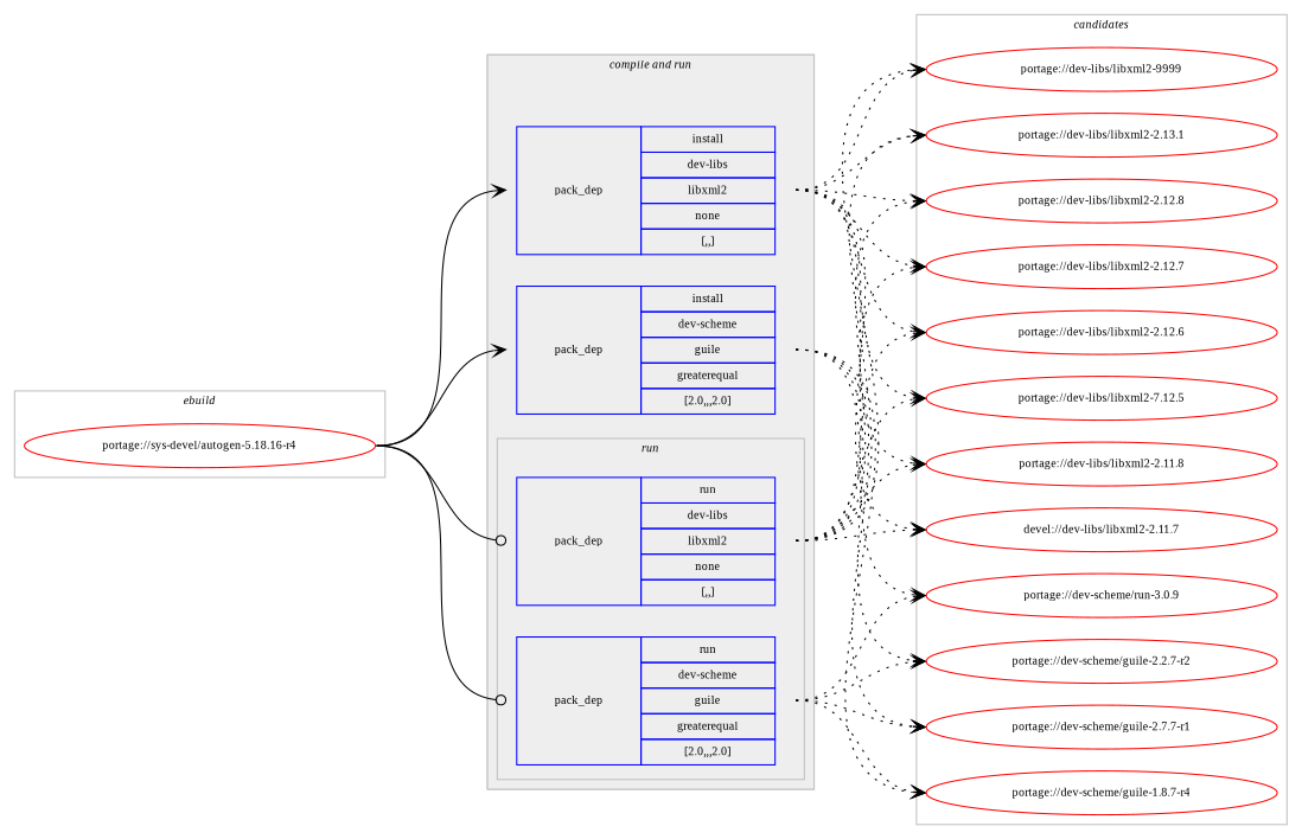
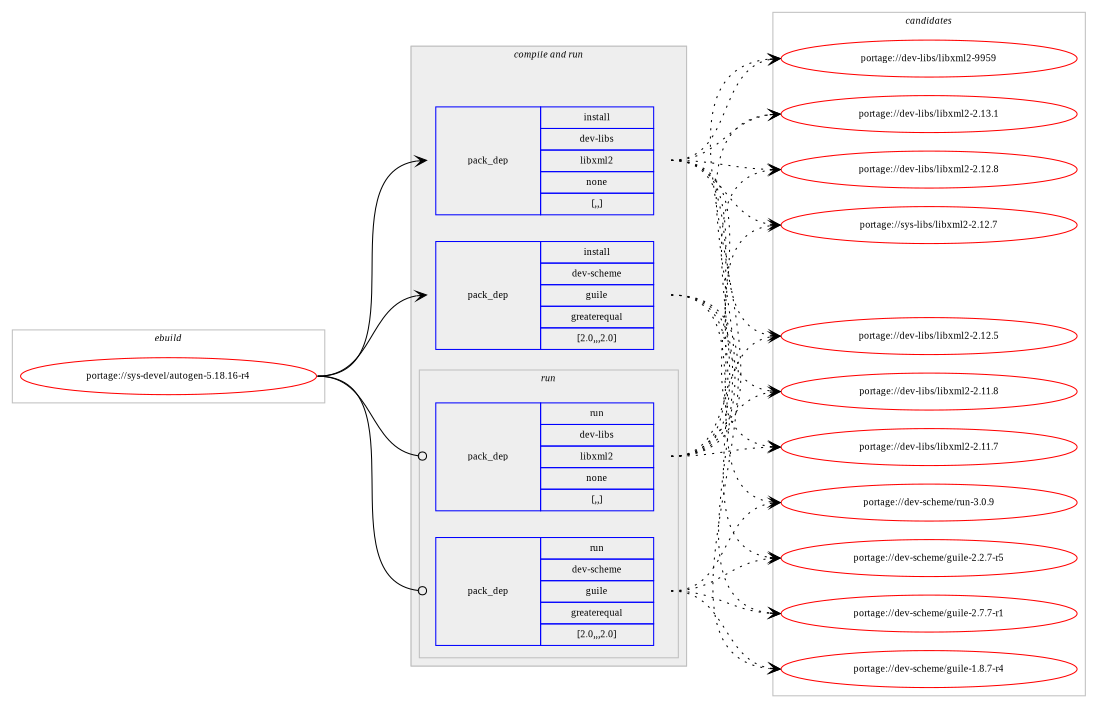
  digraph {
    compound=true
    concentrate=true
    fontname="Liberation Serif"
    fontsize=10
    newrank=true
    rankdir=LR
    ranksep=1.5
    node [color=red fontname="Liberation Serif" fontsize=10]
    edge [arrowhead=vee fontname="Liberation Serif" headport=w style=dotted tailport=e weight=100]
    n1 [label="portage://sys-devel/autogen-5.18.16-r4" width=4]
    n2 [color=blue label=<<TABLE BORDER="0" CELLBORDER="1" CELLSPACING="0" CELLPADDING="4" WIDTH="220"><TR><TD ROWSPAN="6" CELLPADDING="30">pack_dep</TD></TR><TR><TD WIDTH="110">install</TD></TR><TR><TD>dev-libs</TD></TR><TR><TD>libxml2</TD></TR><TR><TD>none</TD></TR><TR><TD>[,,]</TD></TR></TABLE>> shape=none]
    n3 [color=blue label=<<TABLE BORDER="0" CELLBORDER="1" CELLSPACING="0" CELLPADDING="4" WIDTH="220"><TR><TD ROWSPAN="6" CELLPADDING="30">pack_dep</TD></TR><TR><TD WIDTH="110">install</TD></TR><TR><TD>dev-scheme</TD></TR><TR><TD>guile</TD></TR><TR><TD>greaterequal</TD></TR><TR><TD>[2.0,,,2.0]</TD></TR></TABLE>> shape=none]
    n4 [color=blue label=<<TABLE BORDER="0" CELLBORDER="1" CELLSPACING="0" CELLPADDING="4" WIDTH="220"><TR><TD ROWSPAN="6" CELLPADDING="30">pack_dep</TD></TR><TR><TD WIDTH="110">run</TD></TR><TR><TD>dev-libs</TD></TR><TR><TD>libxml2</TD></TR><TR><TD>none</TD></TR><TR><TD>[,,]</TD></TR></TABLE>> shape=none]
    n5 [color=blue label=<<TABLE BORDER="0" CELLBORDER="1" CELLSPACING="0" CELLPADDING="4" WIDTH="220"><TR><TD ROWSPAN="6" CELLPADDING="30">pack_dep</TD></TR><TR><TD WIDTH="110">run</TD></TR><TR><TD>dev-scheme</TD></TR><TR><TD>guile</TD></TR><TR><TD>greaterequal</TD></TR><TR><TD>[2.0,,,2.0]</TD></TR></TABLE>> shape=none]
-   n6 [label="portage://dev-libs/libxml2-9999" width=4]
+   n6 [label="portage://dev-libs/libxml2-9959" width=4]
    n7 [label="portage://dev-libs/libxml2-2.13.1" width=4]
    n8 [label="portage://dev-libs/libxml2-2.12.8" width=4]
-   n9 [label="portage://dev-libs/libxml2-2.12.7" width=4]
-   n10 [label="portage://dev-libs/libxml2-2.12.6" width=4]
-   n11 [label="portage://dev-libs/libxml2-7.12.5" width=4]
+   n9 [label="portage://sys-libs/libxml2-2.12.7" width=4]
+   n11 [label="portage://dev-libs/libxml2-2.12.5" width=4]
    n12 [label="portage://dev-libs/libxml2-2.11.8" width=4]
-   n13 [label="devel://dev-libs/libxml2-2.11.7" width=4]
+   n13 [label="portage://dev-libs/libxml2-2.11.7" width=4]
    n14 [label="portage://dev-scheme/run-3.0.9" width=4]
-   n15 [label="portage://dev-scheme/guile-2.2.7-r2" width=4]
+   n15 [label="portage://dev-scheme/guile-2.2.7-r5" width=4]
    n16 [label="portage://dev-scheme/guile-2.7.7-r1" width=4]
    n17 [label="portage://dev-scheme/guile-1.8.7-r4" width=4]
    subgraph cluster_1 {
      color=gray
      label=<<i>ebuild</i>>
      n1
    }
    subgraph cluster_2 {
      color=gray
      label=<<i>dependencies</i>>
      subgraph cluster_3 {
        color=gray
        fillcolor="#eeeeee"
        label=<<i>compile</i>>
        style=filled
        subgraph sub_4 {
          color=gray
          fillcolor="#eeeeee"
          label=<<i>compile</i>>
          style=filled
          n2
        }
        subgraph sub_5 {
          color=gray
          fillcolor="#eeeeee"
          label=<<i>compile</i>>
          style=filled
          n3
        }
      }
      subgraph cluster_6 {
        color=gray
        fillcolor="#eeeeee"
        label=<<i>compile and run</i>>
        style=filled
      }
      subgraph cluster_7 {
        color=gray
        fillcolor="#eeeeee"
        label=<<i>run</i>>
        style=filled
        subgraph sub_8 {
          color=gray
          fillcolor="#eeeeee"
          label=<<i>run</i>>
          style=filled
          n4
        }
        subgraph sub_9 {
          color=gray
          fillcolor="#eeeeee"
          label=<<i>run</i>>
          style=filled
          n5
        }
      }
    }
    subgraph cluster_10 {
      color=gray
      label=<<i>candidates</i>>
      rank=same
      subgraph sub_11 {
        color=black
        label=<<i>candidates</i>>
        nodesep=1
        rank=same
        n6
        n7
        n8
        n9
-       n10
        n11
        n12
        n13
      }
      subgraph sub_12 {
        color=black
        label=<<i>candidates</i>>
        nodesep=1
        rank=same
        n14
        n15
        n16
        n17
      }
      subgraph sub_13 {
        color=black
        label=<<i>candidates</i>>
        nodesep=1
        rank=same
        n6
        n7
        n8
        n9
-       n10
        n11
        n12
        n13
      }
      subgraph sub_14 {
        color=black
        label=<<i>candidates</i>>
        nodesep=1
        rank=same
        n14
        n15
        n16
        n17
      }
    }
    n1 -> n2 [style=solid weight=20]
    n1 -> n3 [style=solid weight=20]
    n1 -> n4 [arrowhead=odot style=solid weight=20]
    n1 -> n5 [arrowhead=odot style=solid weight=20]
    n2 -> n6
    n2 -> n7
    n2 -> n8
    n2 -> n9
-   n2 -> n10
    n2 -> n11
    n2 -> n12
    n2 -> n13
    n3 -> n14
    n3 -> n15
    n3 -> n16
    n3 -> n17
    n4 -> n6
    n4 -> n7
    n4 -> n8
    n4 -> n9
-   n4 -> n10
    n4 -> n11
    n4 -> n12
    n4 -> n13
    n5 -> n14
    n5 -> n15
    n5 -> n16
    n5 -> n17
  }
